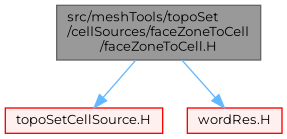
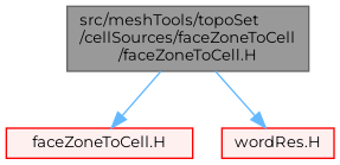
  digraph {
    fontname=Montserrat
    node [color=red fillcolor="#FFF0F0" fontname=Montserrat fontsize=10 shape=box style=filled]
    edge [color=steelblue1 fontname=Montserrat fontsize=10 labelfontname=Helvetica labelfontsize=10 style=solid]
    n1 [color=gray40 fillcolor=grey60 fontcolor=black height=0.2 label="src/meshTools/topoSet\l/cellSources/faceZoneToCell\l/faceZoneToCell.H" width=0.4]
-   n2 [height=0.2 label="topoSetCellSource.H" width=0.4]
+   n2 [height=0.2 label="faceZoneToCell.H" width=0.4]
    n3 [height=0.2 label="wordRes.H" width=0.4]
    n1 -> n2
    n1 -> n3
  }
